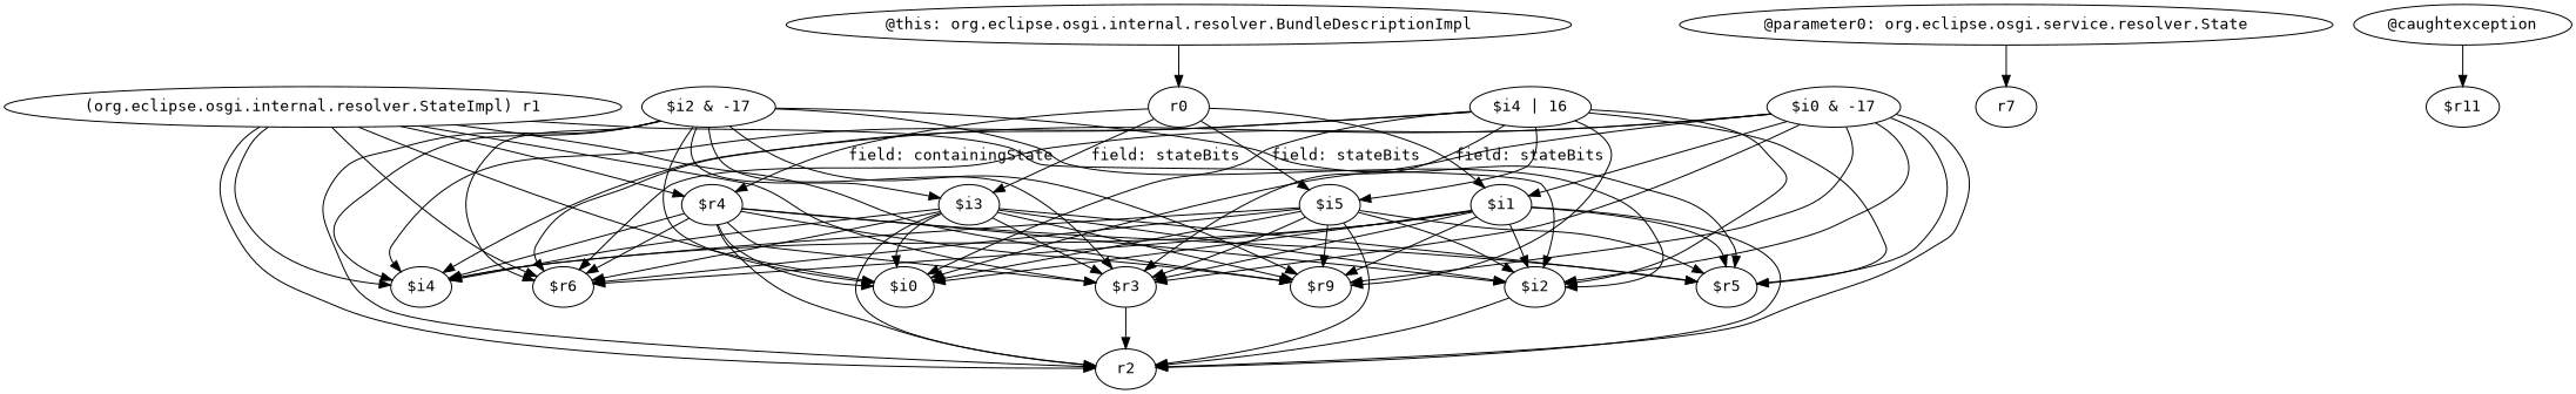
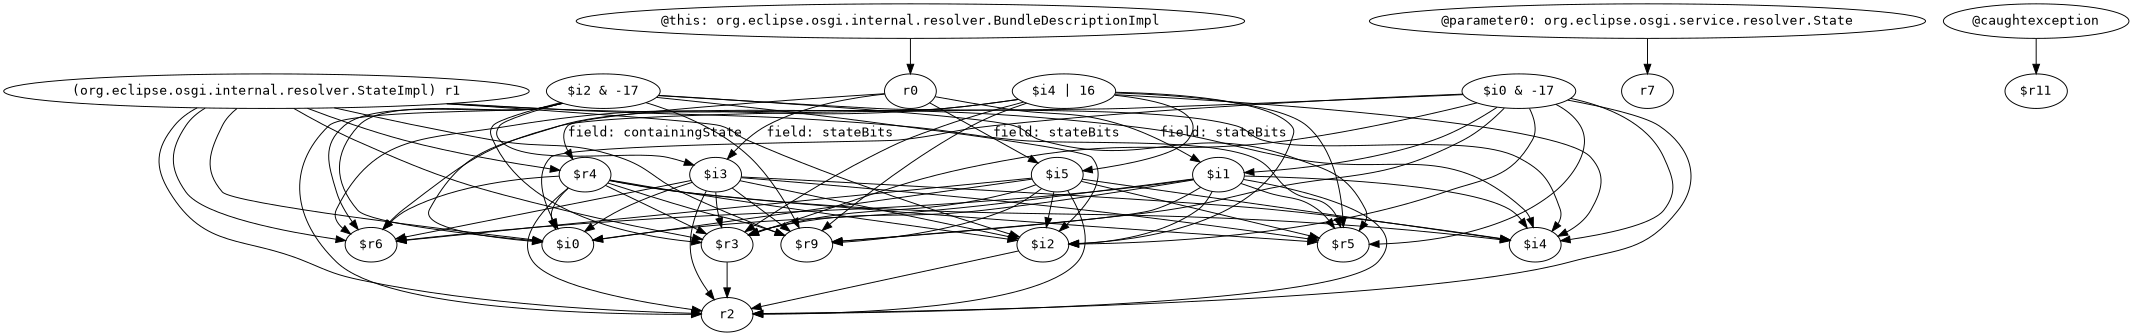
  digraph {
    fontname="DejaVu Sans Mono"
    node [fontname="DejaVu Sans Mono"]
    edge [fontname="DejaVu Sans Mono"]
    n1 [label="$i3"]
    n2 [label="$r6"]
    n3 [label="$i0"]
    n4 [label="$r3"]
    n5 [label=r2]
    n6 [label="$r9"]
    n7 [label="$i2"]
    n8 [label="$r5"]
    n9 [label="$i4"]
    n10 [label="$i2 & -17"]
    n11 [label="(org.eclipse.osgi.internal.resolver.StateImpl) r1"]
    n12 [label="$r4"]
    n13 [label="$i5"]
    n14 [label=r0]
    n15 [label="$i1"]
    n16 [label="$i4 | 16"]
    n17 [label="$i0 & -17"]
    n18 [label="@this: org.eclipse.osgi.internal.resolver.BundleDescriptionImpl"]
    n19 [label="@parameter0: org.eclipse.osgi.service.resolver.State"]
    n20 [label=r7]
    n21 [label="@caughtexception"]
    n22 [label="$r11"]
    n1 -> n2
    n1 -> n3
    n1 -> n4
    n1 -> n5
    n1 -> n6
    n1 -> n7
    n1 -> n8
    n1 -> n9
    n4 -> n5
    n7 -> n5
    n10 -> n1
    n10 -> n2
    n10 -> n3
    n10 -> n4
    n10 -> n5
    n10 -> n6
    n10 -> n7
    n10 -> n8
    n10 -> n9
    n11 -> n2
    n11 -> n3
    n11 -> n4
    n11 -> n5
    n11 -> n6
    n11 -> n7
+   n11 -> n8
    n11 -> n9
    n11 -> n12
    n12 -> n2
    n12 -> n3
    n12 -> n4
    n12 -> n5
    n12 -> n6
    n12 -> n7
    n12 -> n8
    n12 -> n9
    n13 -> n2
    n13 -> n3
    n13 -> n4
    n13 -> n5
    n13 -> n6
    n13 -> n7
    n13 -> n8
    n13 -> n9
    n14 -> n1 [label="field: stateBits"]
    n14 -> n12 [label="field: containingState"]
    n14 -> n13 [label="field: stateBits"]
    n14 -> n15 [label="field: stateBits"]
    n15 -> n2
    n15 -> n3
    n15 -> n4
    n15 -> n5
    n15 -> n6
    n15 -> n7
    n15 -> n8
    n15 -> n9
    n16 -> n2
    n16 -> n3
    n16 -> n4
    n16 -> n6
    n16 -> n7
    n16 -> n8
    n16 -> n9
    n16 -> n13
    n17 -> n2
    n17 -> n3
    n17 -> n4
    n17 -> n5
    n17 -> n6
    n17 -> n7
    n17 -> n8
    n17 -> n9
    n17 -> n15
    n18 -> n14
    n19 -> n20
    n21 -> n22
  }
